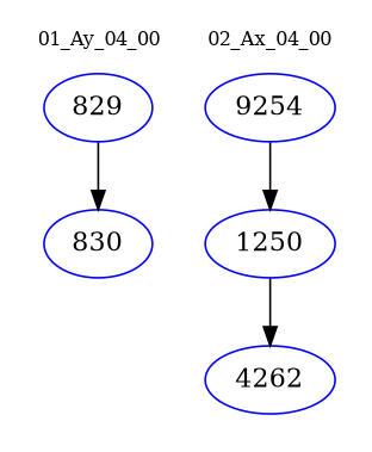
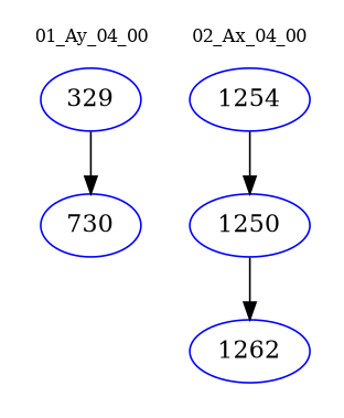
  digraph {
    node [color=blue]
    edge [color=black]
-   n1 [label=829]
-   n2 [label=830]
+   n1 [label=329]
+   n2 [label=730]
    n3 [label=1250]
-   n4 [label=4262]
-   n5 [label=9254]
+   n4 [label=1262]
+   n5 [label=1254]
    subgraph cluster_1 {
      color=white
      fontsize=10
      label="01_Ay_04_00"
      n1
      n2
    }
    subgraph cluster_2 {
      color=white
      fontsize=10
      label="02_Ax_04_00"
      n3
      n4
      n5
    }
    n1 -> n2
    n3 -> n4
    n5 -> n3
  }
